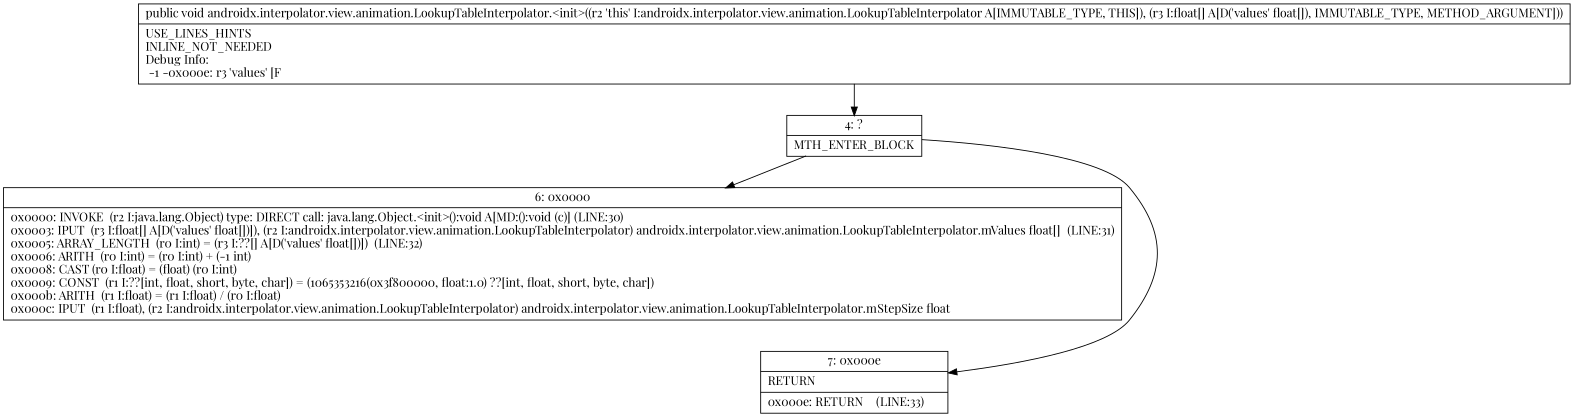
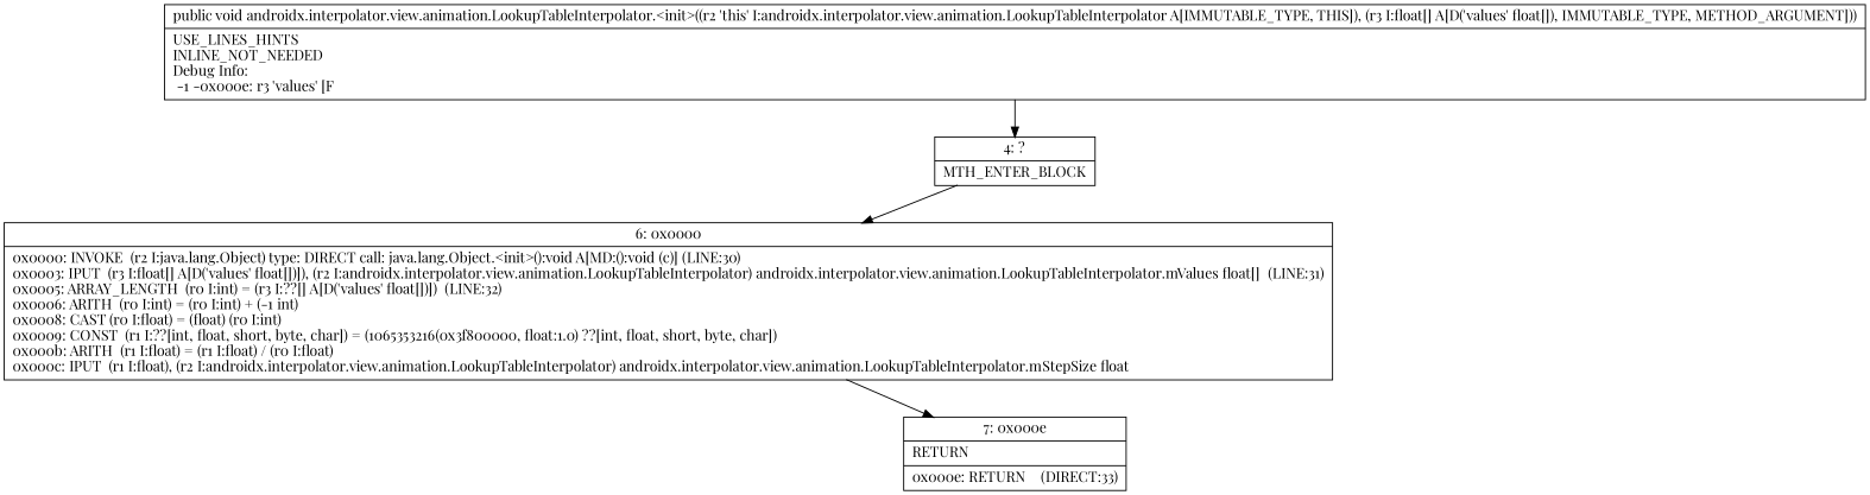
  digraph {
    fontname="Playfair Display"
    node [fontname="Playfair Display" shape=record]
    edge [fontname="Playfair Display"]
    n1 [label="{4\:\ ?|MTH_ENTER_BLOCK\l}"]
    n2 [label="{6\:\ 0x0000|0x0000: INVOKE  (r2 I:java.lang.Object) type: DIRECT call: java.lang.Object.\<init\>():void A[MD:():void (c)] (LINE:30)\l0x0003: IPUT  (r3 I:float[] A[D('values' float[])]), (r2 I:androidx.interpolator.view.animation.LookupTableInterpolator) androidx.interpolator.view.animation.LookupTableInterpolator.mValues float[]  (LINE:31)\l0x0005: ARRAY_LENGTH  (r0 I:int) = (r3 I:??[] A[D('values' float[])])  (LINE:32)\l0x0006: ARITH  (r0 I:int) = (r0 I:int) + (\-1 int) \l0x0008: CAST (r0 I:float) = (float) (r0 I:int) \l0x0009: CONST  (r1 I:??[int, float, short, byte, char]) = (1065353216(0x3f800000, float:1.0) ??[int, float, short, byte, char]) \l0x000b: ARITH  (r1 I:float) = (r1 I:float) \/ (r0 I:float) \l0x000c: IPUT  (r1 I:float), (r2 I:androidx.interpolator.view.animation.LookupTableInterpolator) androidx.interpolator.view.animation.LookupTableInterpolator.mStepSize float \l}"]
-   n3 [label="{7\:\ 0x000e|RETURN\l|0x000e: RETURN    (LINE:33)\l}"]
+   n3 [label="{7\:\ 0x000e|RETURN\l|0x000e: RETURN    (DIRECT:33)\l}"]
    n4 [label="{public void androidx.interpolator.view.animation.LookupTableInterpolator.\<init\>((r2 'this' I:androidx.interpolator.view.animation.LookupTableInterpolator A[IMMUTABLE_TYPE, THIS]), (r3 I:float[] A[D('values' float[]), IMMUTABLE_TYPE, METHOD_ARGUMENT]))  | USE_LINES_HINTS\lINLINE_NOT_NEEDED\lDebug Info:\l  \-1 \-0x000e: r3 'values' [F\l}"]
    n1 -> n2
-   n1 -> n3
+   n2 -> n3
    n4 -> n1
  }
